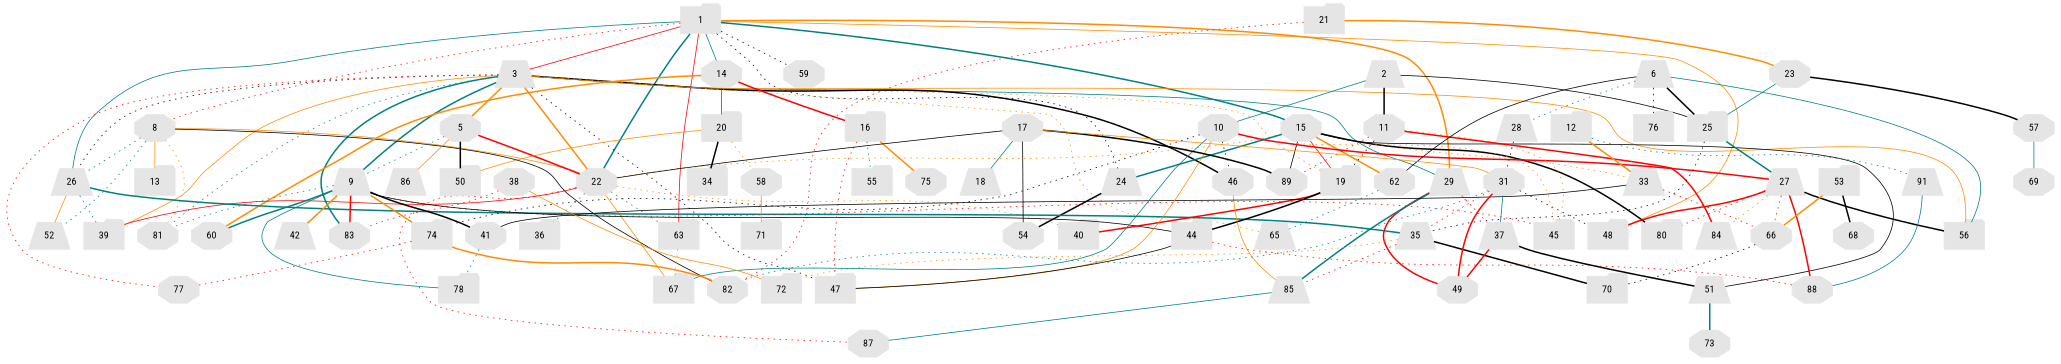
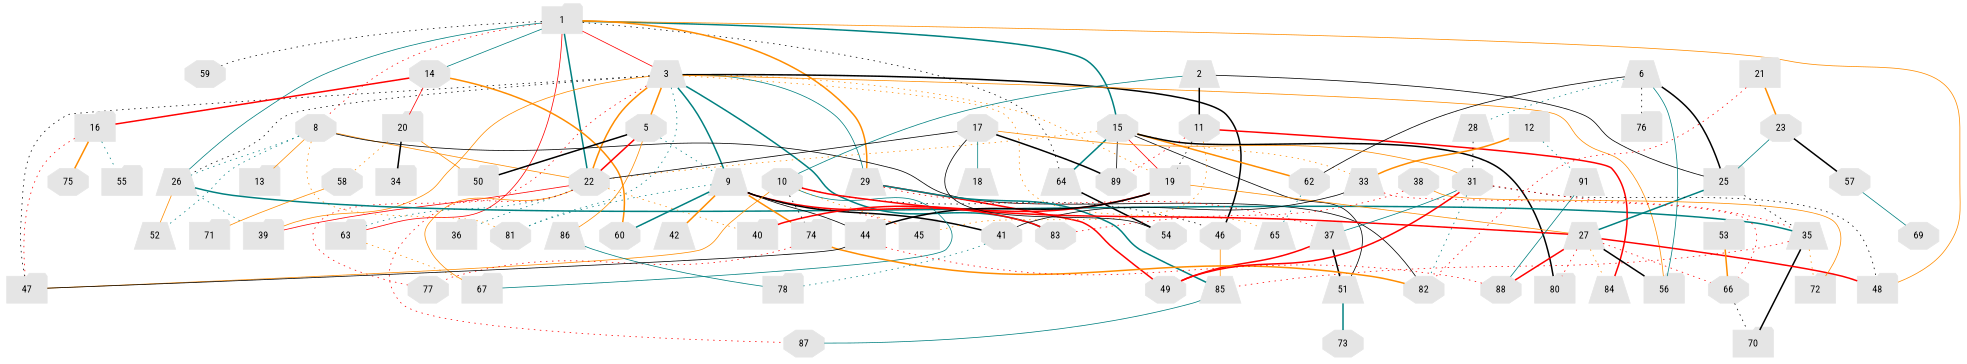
  graph {
    fontname="Roboto Condensed"
    node [color=gray90 fontname="Roboto Condensed" shape=octagon style=filled]
    edge [color=darkorange fontname="Roboto Condensed" style=dotted weight=1.0]
    1 [shape=folder]
    3 [shape=trapezium]
    8
    14
    15
    22
-   24 [shape=trapezium]
+   24 [shape=trapezium label=64]
    26 [shape=trapezium]
    29 [shape=trapezium]
    48 [shape=folder]
    59
    63 [shape=folder]
    5
    9 [shape=trapezium]
    19 [shape=folder]
    39 [shape=folder]
    46
    47 [shape=folder]
    56 [shape=folder]
    65 [shape=trapezium]
    77
    81
    83
    13 [shape=folder]
    52 [shape=trapezium]
    82
    60
    16 [shape=folder]
    20 [shape=folder]
    62
    89
    33 [shape=trapezium]
    51 [shape=trapezium]
    80 [shape=folder]
    67 [shape=folder]
    40 [shape=folder]
    36 [shape=folder]
    87
    54
    35 [shape=trapezium]
    37 [shape=trapezium]
    49
    85 [shape=trapezium]
    2 [shape=trapezium]
    10
    11
    25 [shape=folder]
    45 [shape=folder]
    74 [shape=folder]
    27 [shape=trapezium]
    84 [shape=trapezium]
    50 [shape=folder]
    86 [shape=trapezium]
    41
    42 [shape=trapezium]
    44 [shape=folder]
    78 [shape=folder]
    6 [shape=trapezium]
    28 [shape=trapezium]
    76 [shape=folder]
    31
    88
    66
    12 [shape=folder]
    n65 [label=91 shape=trapezium]
    55 [shape=folder]
    75
    34 [shape=folder]
    58
    73
    17
    18 [shape=trapezium]
    71 [shape=folder]
    21 [shape=folder]
    23
    57
    69
    70 [shape=folder]
    72 [shape=folder]
    38
    53 [shape=folder]
-   68
    1 -- 3 [color=red style=solid]
    1 -- 8 [color=red]
    1 -- 14 [color=teal style=solid]
    1 -- 15 [color=teal style=bold]
    1 -- 22 [color=teal style=bold]
    1 -- 24 [color=black]
    1 -- 26 [color=teal style=solid weight=2.0]
    1 -- 29 [style=bold]
    1 -- 48 [style=solid]
    1 -- 59 [color=black]
    1 -- 63 [color=red style=solid]
    3 -- 22 [style=bold]
    3 -- 26 [color=black weight=2.0]
    3 -- 29 [color=teal style=solid]
    3 -- 5 [style=bold]
    3 -- 9 [color=teal style=bold weight=2.0]
    3 -- 19
    3 -- 39 [style=solid]
    3 -- 46 [color=black style=bold]
    3 -- 47 [color=black weight=2.0]
    3 -- 56 [style=solid]
    3 -- 65
    3 -- 77 [color=red]
    3 -- 81 [color=teal]
    3 -- 83 [color=teal style=bold]
    8 -- 22 [style=solid]
    8 -- 26 [color=teal]
    8 -- 81
    8 -- 13 [style=solid]
    8 -- 52 [color=teal]
    8 -- 82 [color=black style=solid]
    14 -- 60 [style=bold]
    14 -- 16 [color=red style=bold]
    14 -- 20 [color=red style=solid]
    15 -- 22 [weight=3.0]
    15 -- 24 [color=teal style=bold]
    15 -- 19 [color=red style=solid]
    15 -- 62 [style=bold]
    15 -- 89 [color=black style=solid]
    15 -- 33
    15 -- 51 [color=black style=solid]
    15 -- 80 [color=black style=bold]
    22 -- 63 [color=teal]
    22 -- 39 [color=red style=solid]
    22 -- 67 [style=solid]
    22 -- 40
    22 -- 36 [color=teal]
    22 -- 87 [color=red]
    24 -- 54 [color=black style=bold]
    26 -- 39 [color=teal]
    26 -- 52 [style=solid weight=2.0]
    26 -- 35 [color=teal style=bold]
    29 -- 37 [color=red]
    29 -- 49 [color=red style=bold]
    29 -- 85 [color=teal style=bold]
    63 -- 67
    5 -- 22 [color=red style=bold]
    5 -- 9 [color=teal]
    5 -- 50 [color=black style=bold]
    5 -- 86 [style=solid]
    9 -- 81 [color=teal weight=2.0]
    9 -- 83 [color=red style=bold]
    9 -- 60 [color=teal style=bold]
    9 -- 45 [color=red]
    9 -- 74 [style=bold]
    9 -- 41 [color=black style=bold]
    9 -- 42 [style=bold]
    9 -- 44 [color=black style=solid]
-   9 -- 78 [color=teal style=solid]
+   86 -- 78 [color=teal style=solid]
    19 -- 40 [color=red style=bold]
+   19 -- 27 [style=solid]
    19 -- 44 [color=black style=bold]
    46 -- 85 [style=solid]
    16 -- 47 [color=red]
    16 -- 55 [color=teal]
    16 -- 75 [style=bold]
    20 -- 50 [style=solid]
    20 -- 34 [color=black style=bold]
    20 -- 58
    62 -- 65 [color=teal]
    33 -- 41 [color=black style=solid]
    33 -- 66 [color=red]
    51 -- 73 [color=teal style=bold]
    35 -- 85 [color=red]
    35 -- 70 [color=black style=bold]
    35 -- 72
    37 -- 51 [color=black style=bold]
    37 -- 49 [color=red style=bold]
    85 -- 87 [color=teal style=solid]
    2 -- 10 [color=teal style=solid]
    2 -- 11 [color=black style=bold]
    2 -- 25 [color=black style=solid]
    10 -- 46 [color=black]
    10 -- 47 [style=solid]
    10 -- 67 [color=teal style=solid]
    10 -- 45
    10 -- 74 [color=black]
    10 -- 27 [color=red style=bold]
    11 -- 19 [color=black]
    11 -- 89 [color=red]
    11 -- 45
    11 -- 84 [color=red style=bold]
    25 -- 35 [color=black]
    25 -- 27 [color=teal style=bold]
    74 -- 77 [color=red]
    74 -- 82 [style=bold]
    27 -- 48 [color=red style=bold]
    27 -- 56 [color=black style=bold]
    27 -- 80 [color=red]
    27 -- 84
    27 -- 88 [color=red style=bold]
    27 -- 66 [color=red]
    41 -- 78 [color=teal]
    44 -- 47 [color=black style=solid]
    44 -- 88 [color=red]
    6 -- 56 [color=teal style=solid]
    6 -- 62 [color=black style=solid]
    6 -- 25 [color=black style=bold]
    6 -- 28 [color=teal]
    6 -- 76 [color=black]
    28 -- 31 [color=black]
    31 -- 48 [color=black]
    31 -- 82 [color=teal]
    31 -- 35 [color=red]
    31 -- 37 [color=teal style=solid]
    31 -- 49 [color=red style=bold]
    66 -- 70 [color=black]
    12 -- 33 [style=bold]
    12 -- n65 [color=teal]
    n65 -- 88 [color=teal style=solid]
    58 -- 71 [style=solid]
    17 -- 22 [color=black style=solid]
    17 -- 89 [color=black style=bold]
    17 -- 54 [color=black style=solid]
    17 -- 31 [style=solid]
    17 -- 18 [color=teal style=solid]
    21 -- 82 [color=red]
    21 -- 23 [style=bold]
    23 -- 25 [color=teal style=solid]
    23 -- 57 [color=black style=bold]
    57 -- 69 [color=teal style=solid]
    38 -- 83 [color=red]
    38 -- 72 [style=solid]
    53 -- 66 [style=bold]
-   53 -- 68 [color=black style=bold]
  }
